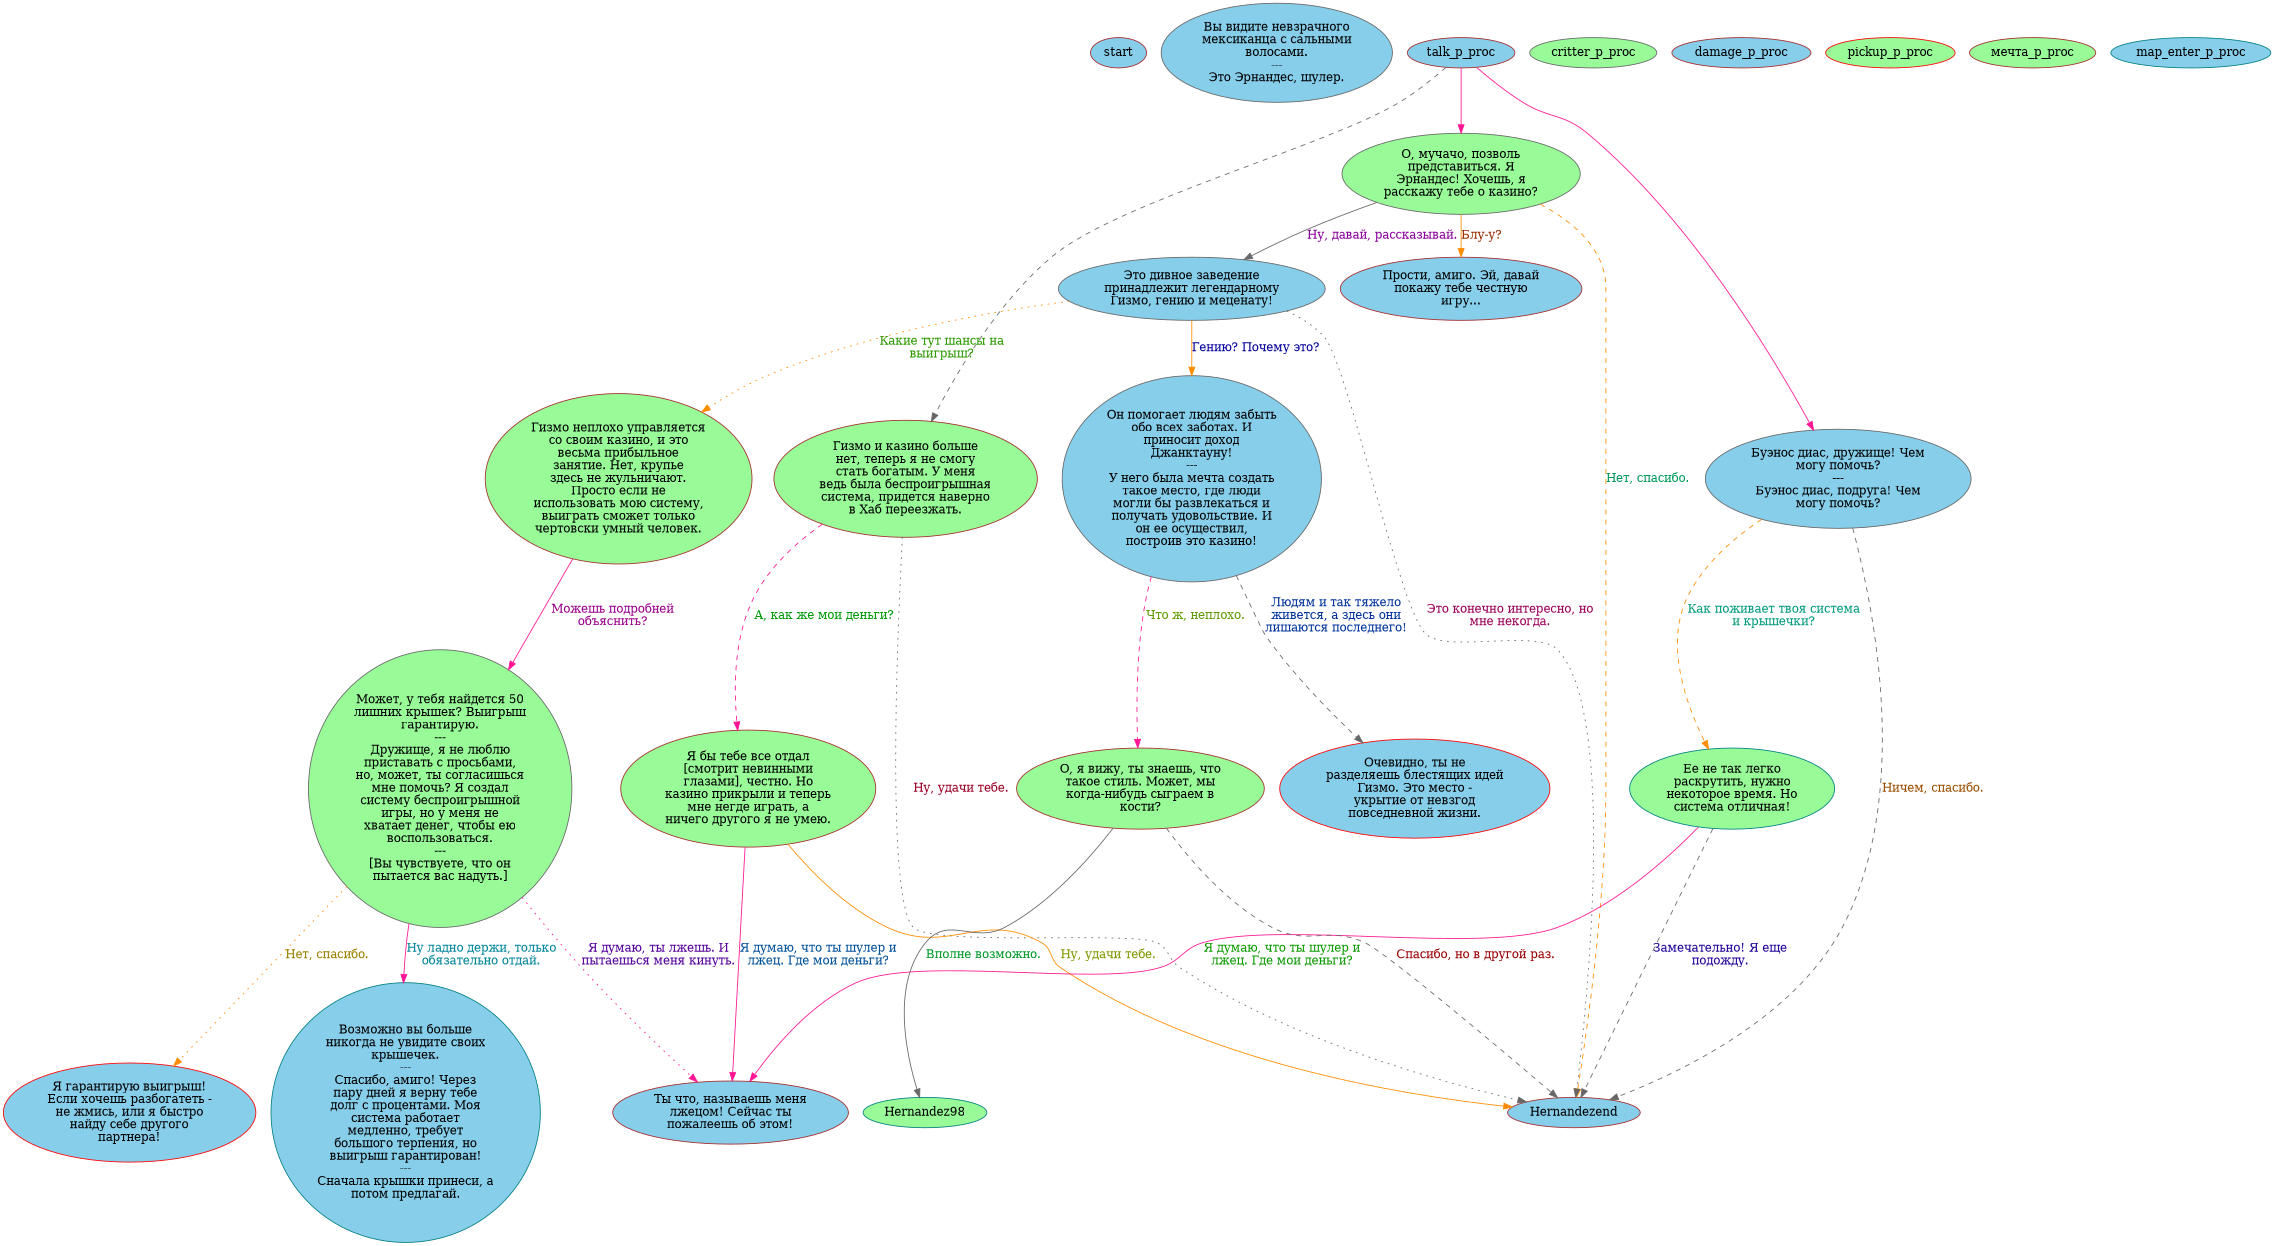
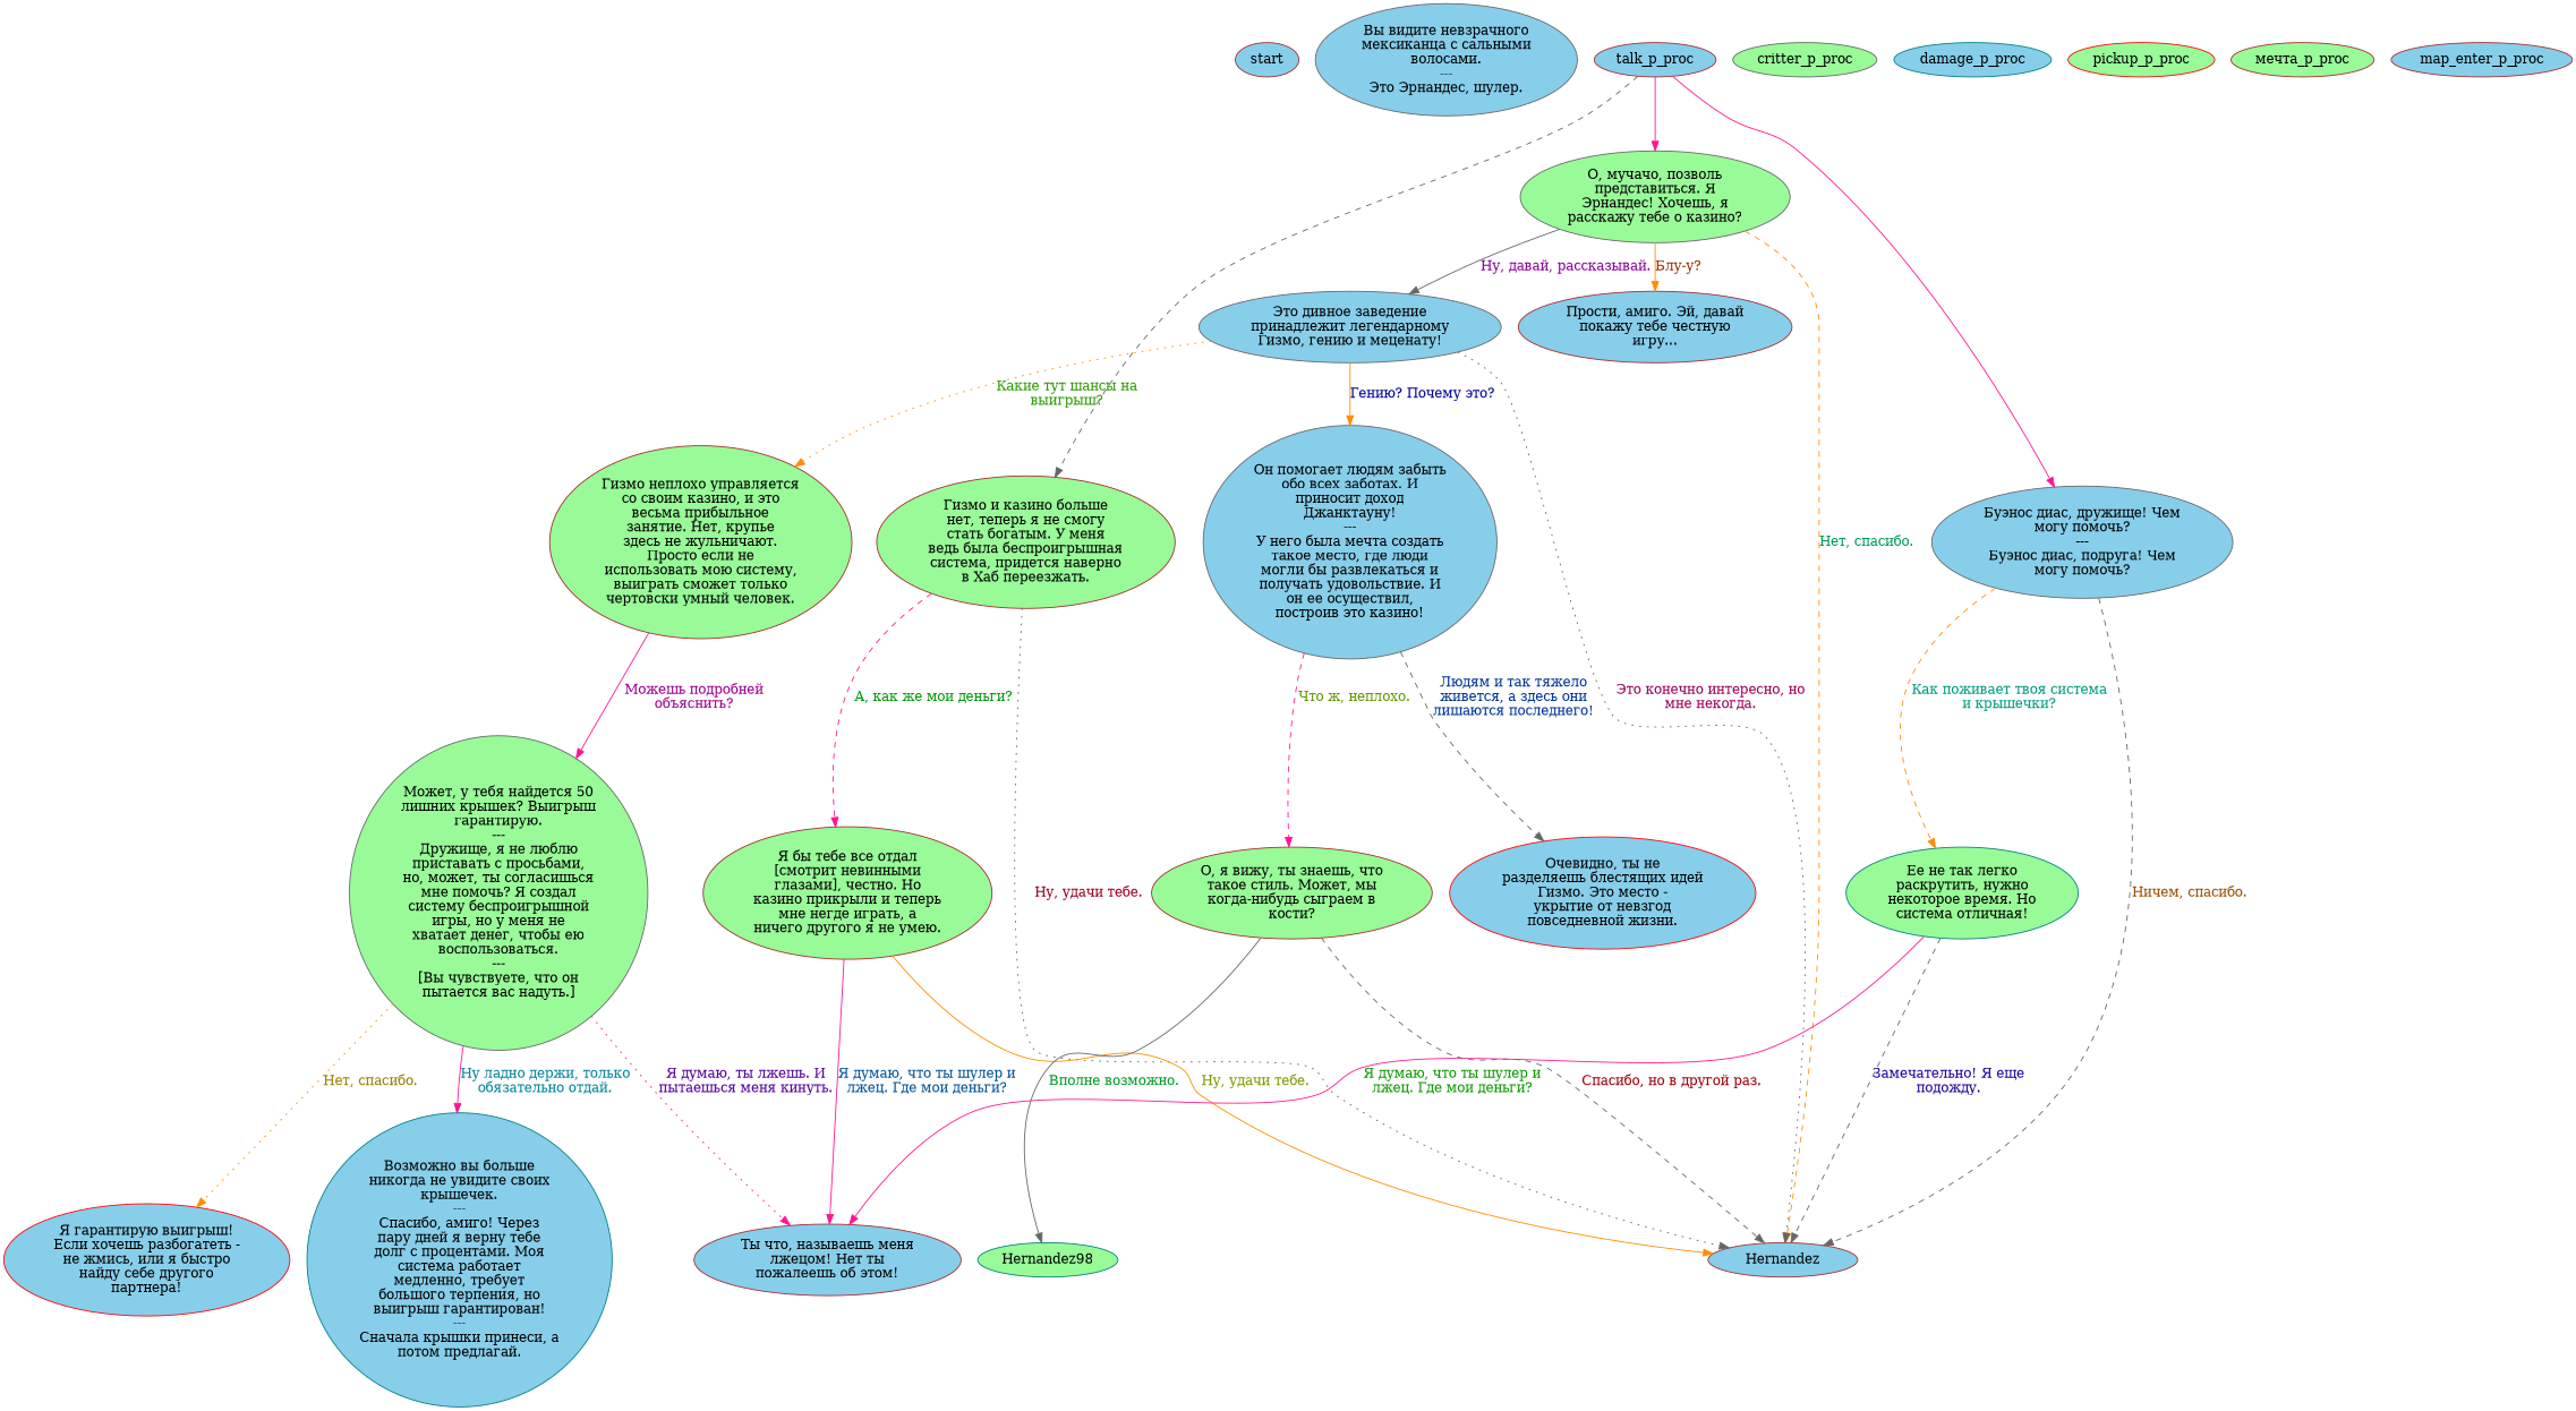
  digraph {
    node [color=brown fillcolor=skyblue style=filled]
    edge [color=deeppink style=solid]
    start
    n2 [color=gray40 label="Вы видите невзрачного\nмексиканца с сальными\nволосами.\n---\nЭто Эрнандес, шулер."]
    n3 [fillcolor=palegreen label="Гизмо и казино больше\nнет, теперь я не смогу\nстать богатым. У меня\nведь была беспроигрышная\nсистема, придется наверно\nв Хаб переезжать."]
    talk_p_proc
    n5 [color=gray40 fillcolor=palegreen label="О, мучачо, позволь\nпредставиться. Я\nЭрнандес! Хочешь, я\nрасскажу тебе о казино?"]
    n6 [color=gray40 label="Буэнос диас, дружище! Чем\nмогу помочь?\n---\nБуэнос диас, подруга! Чем\nмогу помочь?"]
    n7 [fillcolor=palegreen label="Я бы тебе все отдал\n[смотрит невинными\nглазами], честно. Но\nказино прикрыли и теперь\nмне негде играть, а\nничего другого я не умею."]
-   Hernandezend
+   Hernandezend [label=Hernandez]
    n9 [color=gray40 label="Это дивное заведение\nпринадлежит легендарному\nГизмо, гению и меценату!"]
    n10 [label="Прости, амиго. Эй, давай\nпокажу тебе честную\nигру..."]
    n11 [color=teal fillcolor=palegreen label="Ее не так легко\nраскрутить, нужно\nнекоторое время. Но\nсистема отличная!"]
-   n12 [label="Ты что, называешь меня\nлжецом! Сейчас ты\nпожалеешь об этом!"]
+   n12 [label="Ты что, называешь меня\nлжецом! Нет ты\nпожалеешь об этом!"]
    n13 [color=gray40 label="Он помогает людям забыть\nобо всех заботах. И\nприносит доход\nДжанктауну!\n---\nУ него была мечта создать\nтакое место, где люди\nмогли бы развлекаться и\nполучать удовольствие. И\nон ее осуществил,\nпостроив это казино!"]
    n14 [fillcolor=palegreen label="Гизмо неплохо управляется\nсо своим казино, и это\nвесьма прибыльное\nзанятие. Нет, крупье\nздесь не жульничают.\nПросто если не\nиспользовать мою систему,\nвыиграть сможет только\nчертовски умный человек."]
    critter_p_proc [color=gray40 fillcolor=palegreen]
-   damage_p_proc
+   damage_p_proc [color=teal]
    pickup_p_proc [color=red fillcolor=palegreen]
    n18 [fillcolor=palegreen label="мечта_p_proc"]
-   map_enter_p_proc [color=teal]
+   map_enter_p_proc
    n20 [fillcolor=palegreen label="О, я вижу, ты знаешь, что\nтакое стиль. Может, мы\nкогда-нибудь сыграем в\nкости?"]
    n21 [color=red label="Очевидно, ты не\nразделяешь блестящих идей\nГизмо. Это место -\nукрытие от невзгод\nповседневной жизни."]
    n22 [color=gray40 fillcolor=palegreen label="Может, у тебя найдется 50\nлишних крышек? Выигрыш\nгарантирую.\n---\nДружище, я не люблю\nприставать с просьбами,\nно, может, ты согласишься\nмне помочь? Я создал\nсистему беспроигрышной\nигры, но у меня не\nхватает денег, чтобы ею\nвоспользоваться.\n---\n[Вы чувствуете, что он\nпытается вас надуть.]"]
    n23 [color=teal fillcolor=palegreen label=Hernandez98]
    n24 [color=teal label="Возможно вы больше\nникогда не увидите своих\nкрышечек.\n---\nСпасибо, амиго! Через\nпару дней я верну тебе\nдолг с процентами. Моя\nсистема работает\nмедленно, требует\nбольшого терпения, но\nвыигрыш гарантирован!\n---\nСначала крышки принеси, а\nпотом предлагай."]
    n25 [color=red label="Я гарантирую выигрыш!\nЕсли хочешь разбогатеть -\nне жмись, или я быстро\nнайду себе другого\nпартнера!"]
    n3 -> n7 [fontcolor="#009908" label="А, как же мои деньги?" style=dashed]
    n3 -> Hernandezend [color=gray40 fontcolor="#990025" label="Ну, удачи тебе." style=dotted]
    talk_p_proc -> n3 [color=gray40 style=dashed]
    talk_p_proc -> n5
    talk_p_proc -> n6
    n5 -> Hernandezend [color=darkorange fontcolor="#00995B" label="Нет, спасибо." style=dashed]
    n5 -> n9 [color=gray40 fontcolor="#880099" label="Ну, давай, рассказывай."]
    n5 -> n10 [color=darkorange fontcolor="#992E00" label="Блу-у?"]
    n6 -> Hernandezend [color=gray40 fontcolor="#994E00" label="Ничем, спасибо." style=dashed]
    n6 -> n11 [color=darkorange fontcolor="#00997B" label="Как поживает твоя система\nи крышечки?" style=dashed]
    n7 -> Hernandezend [color=darkorange fontcolor="#7E9900" label="Ну, удачи тебе."]
    n7 -> n12 [fontcolor="#005199" label="Я думаю, что ты шулер и\nлжец. Где мои деньги?"]
    n9 -> Hernandezend [color=gray40 fontcolor="#990058" label="Это конечно интересно, но\nмне некогда." style=dotted]
    n9 -> n13 [color=darkorange fontcolor="#020099" label="Гению? Почему это?"]
    n9 -> n14 [color=darkorange fontcolor="#2B9900" label="Какие тут шансы на\nвыигрыш?" style=dotted]
    n11 -> Hernandezend [color=gray40 fontcolor="#210099" label="Замечательно! Я еще\nподожду." style=dashed]
    n11 -> n12 [fontcolor="#0B9900" label="Я думаю, что ты шулер и\nлжец. Где мои деньги?"]
    n13 -> n20 [fontcolor="#5E9900" label="Что ж, неплохо." style=dashed]
    n13 -> n21 [color=gray40 fontcolor="#003299" label="Людям и так тяжело\nживется, а здесь они\nлишаются последнего!" style=dashed]
    n14 -> n22 [fontcolor="#99008B" label="Можешь подробней\nобъяснить?"]
    n20 -> Hernandezend [color=gray40 fontcolor="#990005" label="Спасибо, но в другой раз." style=dashed]
    n20 -> n23 [color=gray40 fontcolor="#009928" label="Вполне возможно."]
    n22 -> n12 [fontcolor="#540099" label="Я думаю, ты лжешь. И\nпытаешься меня кинуть." style=dotted]
    n22 -> n24 [fontcolor="#008499" label="Ну ладно держи, только\nобязательно отдай."]
    n22 -> n25 [color=darkorange fontcolor="#998100" label="Нет, спасибо." style=dotted]
  }
